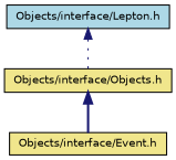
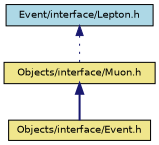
  digraph {
    node [color=black fillcolor=khaki fontname=Helvetica fontsize=10 shape=record style=filled]
    edge [color=midnightblue dir=back fontname=Helvetica fontsize=10 labelfontname=Helvetica labelfontsize=10]
-   n1 [fillcolor=lightblue fontcolor=black height=0.2 label="Objects/interface/Lepton.h" width=0.4]
-   n2 [height=0.2 label="Objects/interface/Objects.h" width=0.4]
+   n1 [fillcolor=lightblue fontcolor=black height=0.2 label="Event/interface/Lepton.h" width=0.4]
+   n2 [height=0.2 label="Objects/interface/Muon.h" width=0.4]
    n3 [height=0.2 label="Objects/interface/Event.h" width=0.4]
    n1 -> n2 [style=dotted]
    n2 -> n3 [style=bold]
  }
